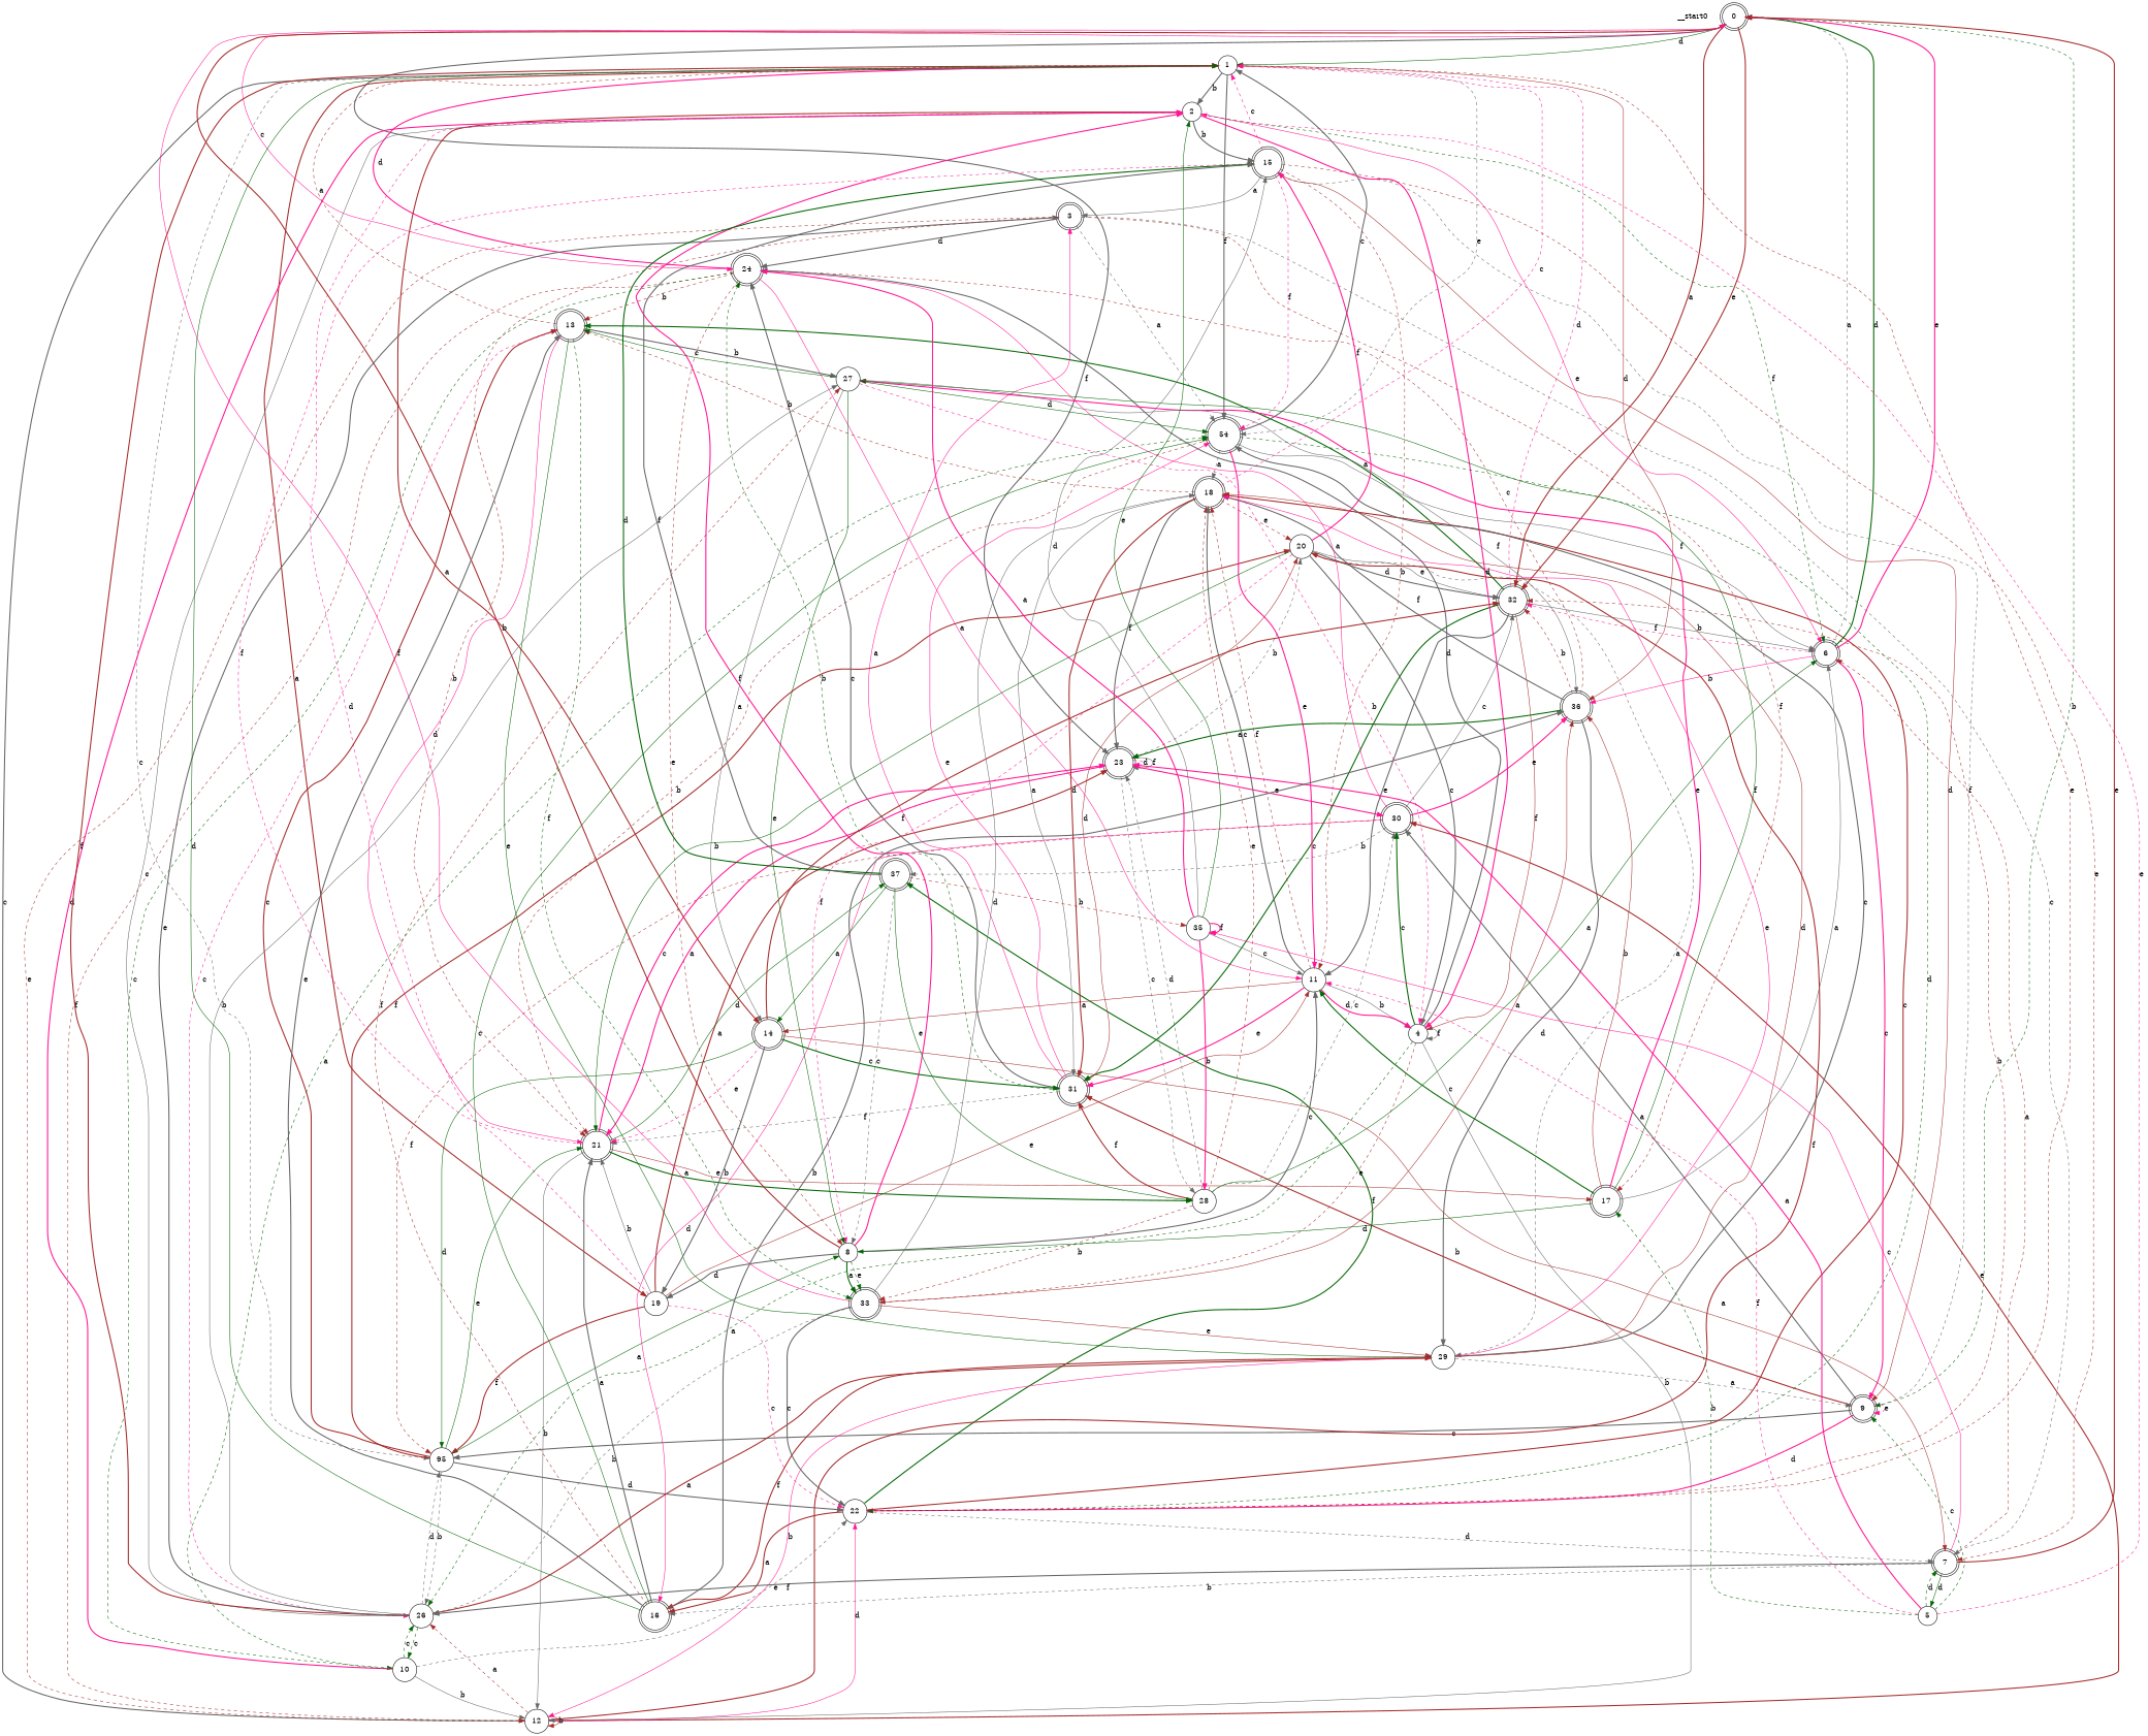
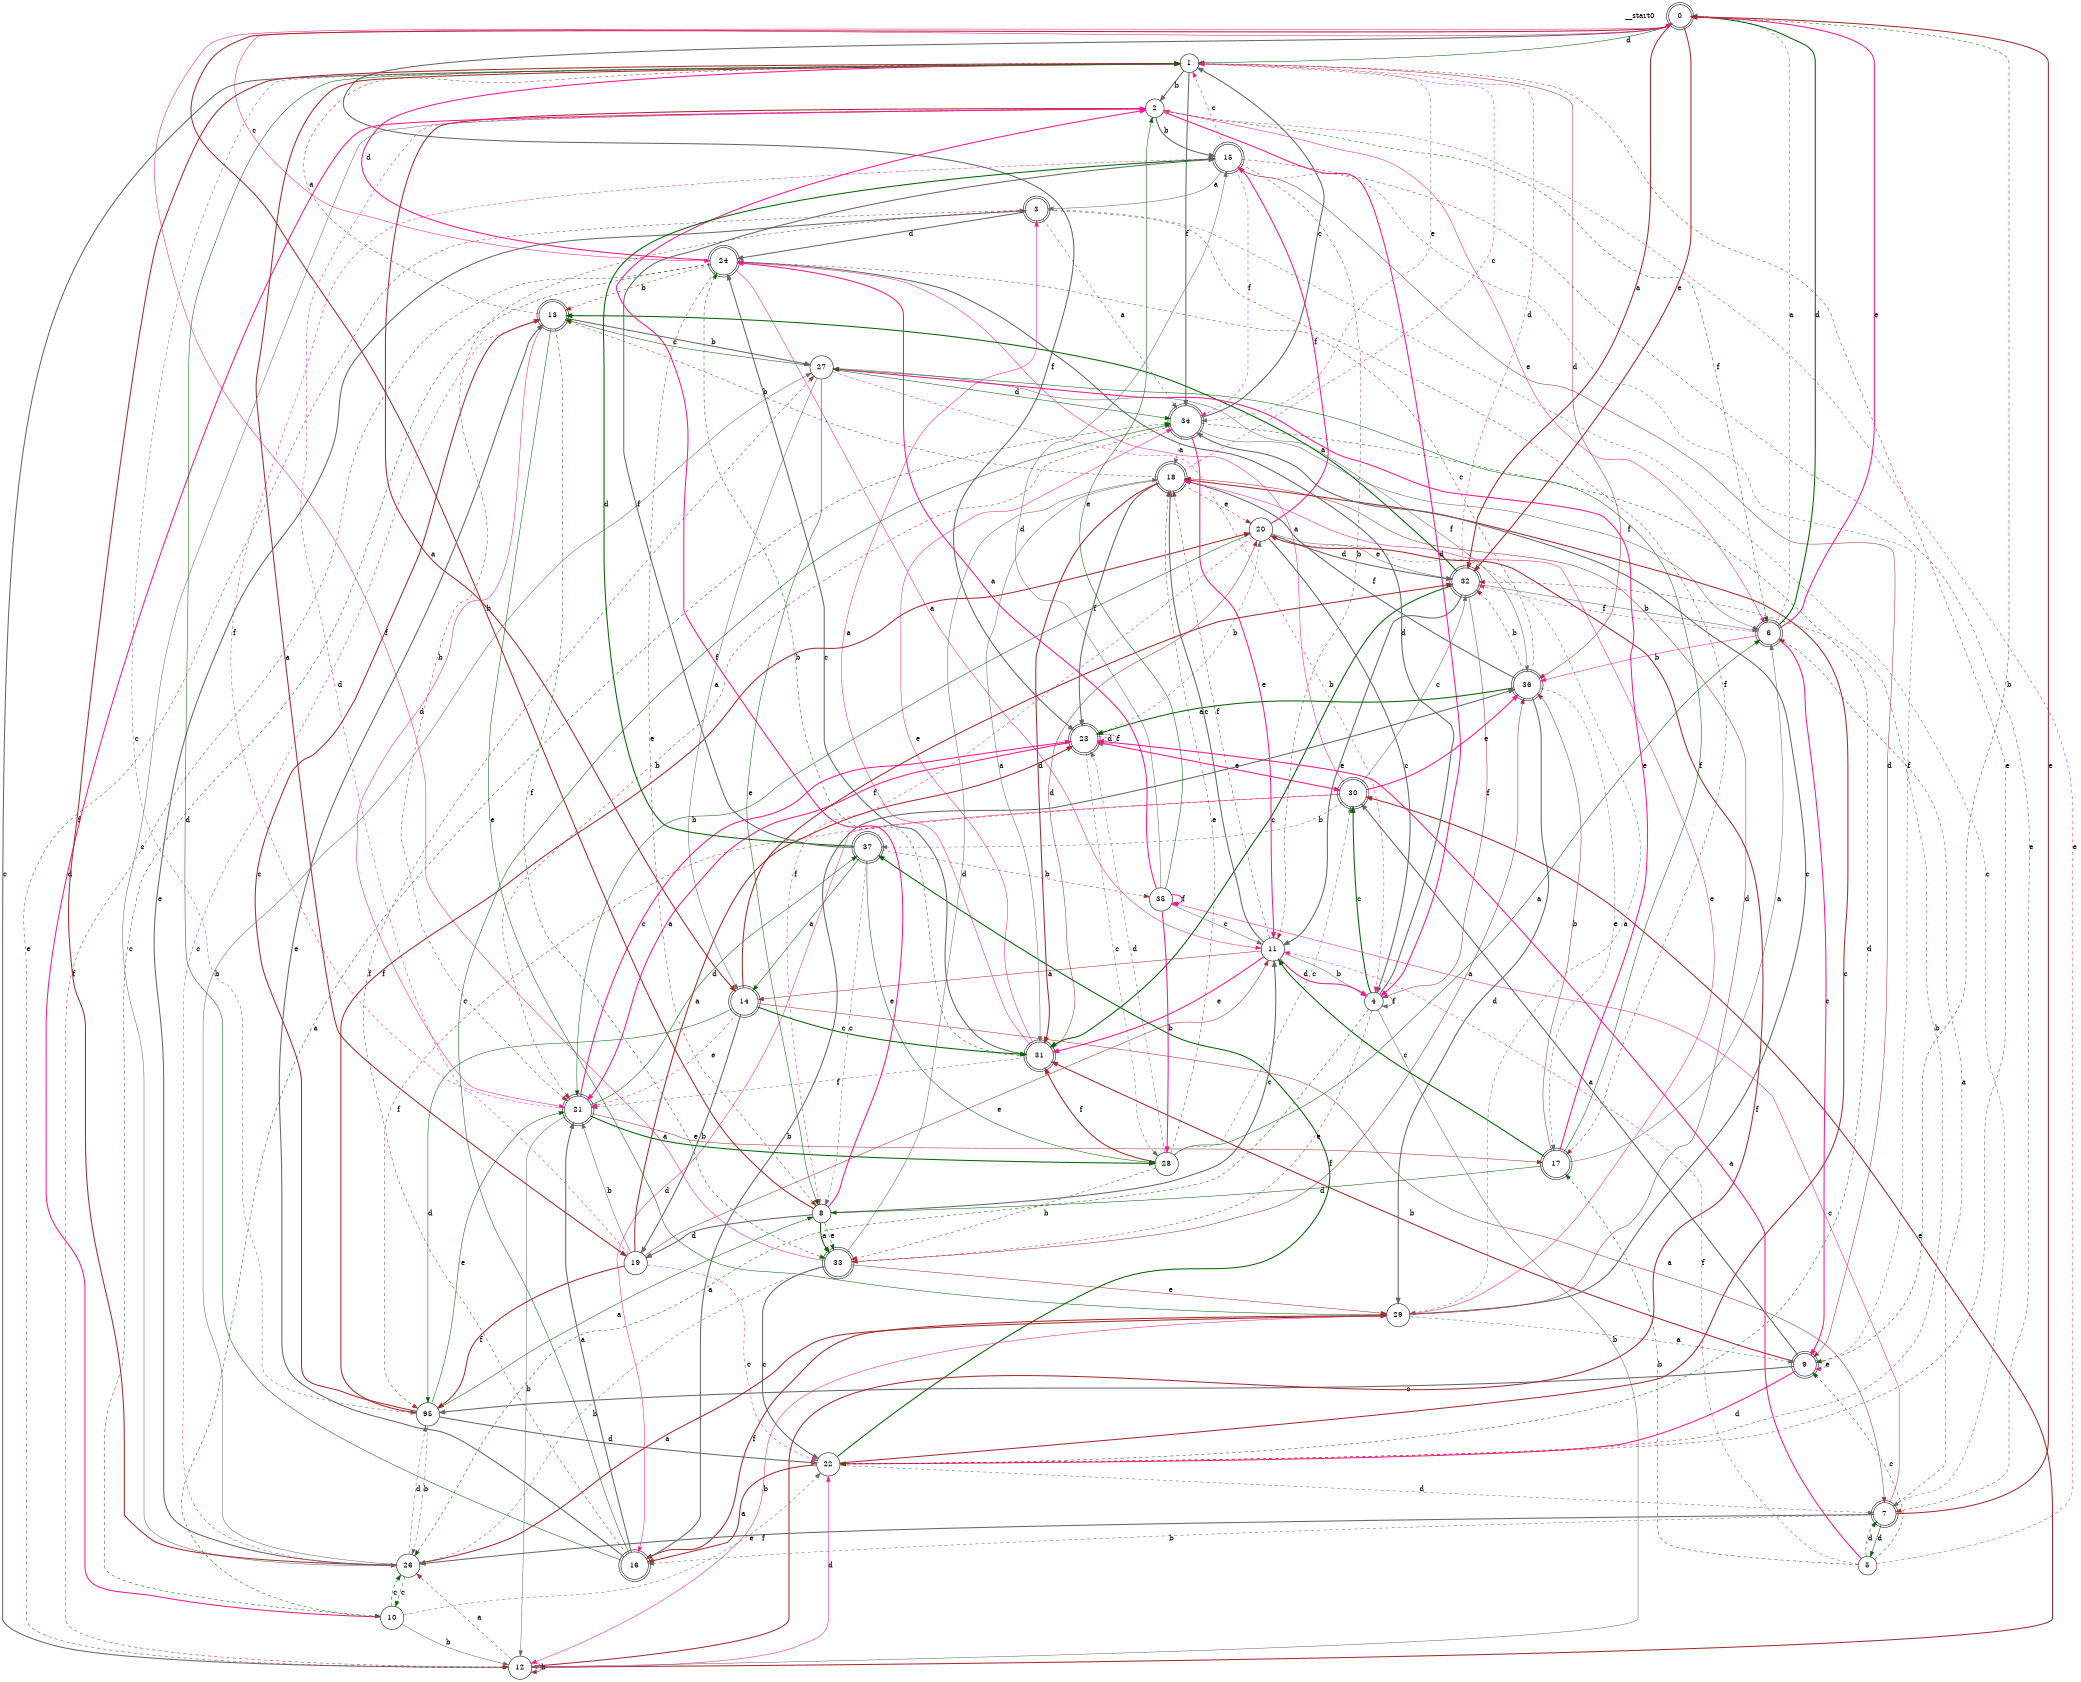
  digraph {
    rankdir=TB
    node [shape=doublecircle color=black fillcolor=white style="rounded,filled"]
    edge [color=gray40 style=bold]
    __start0 [shape=none color="" fillcolor="" style=""]
    n2 [label=0]
    n3 [label=1 shape=circle style=filled]
    n4 [label=9]
    n5 [label=23]
    n6 [label=24]
    n7 [label=32]
    n8 [label=2 shape=circle style=filled]
    n9 [label=19 shape=circle style=filled]
    n10 [label=95 shape=circle style=filled]
-   n11 [label=54]
+   n11 [label=34]
    n12 [label=36]
    n13 [label=15]
    n14 [label=30]
    n15 [label=22 shape=circle style=filled]
    n16 [label=31]
    n17 [label=21]
    n18 [label=20 shape=circle style=filled]
    n19 [label=28 shape=circle style=filled]
    n20 [label=12 shape=circle style=filled]
    n21 [label=11 shape=circle style=filled]
    n22 [label=8 shape=circle style=filled]
    n23 [label=10 shape=circle style=filled]
    n24 [label=13]
    n25 [label=4 shape=circle style=filled]
    n26 [label=6]
    n27 [label=14]
    n28 [label=26 shape=circle style=filled]
    n29 [label=18]
    n30 [label=17]
    n31 [label=29 shape=circle style=filled]
    n32 [label=33]
    n33 [label=7]
    n34 [label=3]
    n35 [label=27 shape=circle style=filled]
    n36 [label=5 shape=circle style=filled]
    n37 [label=16]
    n38 [label=35 shape=circle style=filled]
    n39 [label=37]
    n2 -> n3 [color=darkgreen label=d style=solid]
    n2 -> n4 [color=darkgreen label=b style=dashed]
    n2 -> n5 [label=f]
    n2 -> n6 [color=deeppink label=c style=solid]
    n2 -> n7 [color=brown label=a]
    n2 -> n7 [color=brown label=e]
    n3 -> n8 [label=b]
    n3 -> n9 [color=brown label=a]
    n3 -> n10 [label=c style=dashed]
    n3 -> n11 [label=e style=dashed]
    n3 -> n11 [label=f]
    n3 -> n12 [color=brown label=d style=solid]
    n4 -> n4 [color=deeppink label=e style=dashed]
    n4 -> n10 [label=c]
    n4 -> n13 [label=f style=dashed]
    n4 -> n14 [label=a]
    n4 -> n15 [color=deeppink label=d]
    n4 -> n16 [color=brown label=b]
    n5 -> n5 [color=deeppink label=d style=dashed]
    n5 -> n5 [label=f style=solid]
    n5 -> n14 [color=deeppink label=e]
    n5 -> n17 [color=deeppink label=a]
    n5 -> n18 [label=b style=dashed]
    n5 -> n19 [label=c style=dashed]
    n6 -> n3 [color=deeppink label=d]
    n6 -> n20 [color=brown label=f style=dashed]
    n6 -> n21 [color=deeppink label=a style=solid]
    n6 -> n22 [color=brown label=e style=dashed]
    n6 -> n23 [color=darkgreen label=c style=dashed]
    n6 -> n24 [color=brown label=b style=dashed]
    n7 -> n3 [color=deeppink label=d style=dashed]
    n7 -> n16 [color=darkgreen label=c]
    n7 -> n21 [label=e]
    n7 -> n24 [color=darkgreen label=a]
    n7 -> n25 [color=brown label=f style=solid]
    n7 -> n26 [label=b style=solid]
    n8 -> n13 [label=b]
    n8 -> n25 [color=deeppink label=d]
    n8 -> n26 [color=deeppink label=e style=solid]
    n8 -> n26 [color=darkgreen label=f style=dashed]
    n8 -> n27 [color=brown label=a]
    n8 -> n28 [label=c style=solid]
    n9 -> n5 [color=brown label=a]
    n9 -> n8 [color=deeppink label=d style=dashed]
    n9 -> n10 [color=brown label=f]
    n9 -> n15 [color=deeppink label=c style=dashed]
    n9 -> n17 [label=b style=solid]
    n9 -> n21 [color=brown label=e style=solid]
    n10 -> n15 [label=d]
    n10 -> n17 [color=darkgreen label=e style=solid]
    n10 -> n18 [color=brown label=f]
    n10 -> n22 [color=darkgreen label=a style=solid]
    n10 -> n24 [color=brown label=c]
    n10 -> n28 [label=b style=dashed]
    n11 -> n3 [label=c]
    n11 -> n15 [color=darkgreen label=d style=dashed]
    n11 -> n17 [color=brown label=b style=dashed]
    n11 -> n21 [color=deeppink label=e]
    n11 -> n26 [label=f style=solid]
    n11 -> n29 [label=a style=dashed]
    n12 -> n5 [color=darkgreen label=a]
    n12 -> n6 [color=brown label=c style=dashed]
    n12 -> n7 [color=brown label=b style=dashed]
    n12 -> n29 [label=f]
+   n12 -> n30 [label=e style=dashed]
    n12 -> n31 [label=d]
    n13 -> n3 [color=deeppink label=c style=dashed]
    n13 -> n4 [color=brown label=d style=solid]
    n13 -> n11 [color=deeppink label=f style=dashed]
    n13 -> n21 [color=brown label=b style=dashed]
    n13 -> n33 [color=brown label=e style=dashed]
    n13 -> n34 [label=a style=solid]
    n14 -> n6 [color=deeppink label=a style=solid]
    n14 -> n7 [label=c style=solid]
    n14 -> n10 [color=brown label=f style=dashed]
    n14 -> n12 [color=deeppink label=e]
    n14 -> n37 [color=deeppink label=d style=solid]
    n14 -> n39 [label=b style=dashed]
    n15 -> n3 [color=brown label=e style=dashed]
    n15 -> n7 [color=brown label=b style=dashed]
    n15 -> n29 [color=brown label=c]
    n15 -> n33 [label=d style=dashed]
    n15 -> n37 [color=brown label=a]
    n15 -> n39 [color=darkgreen label=f]
    n16 -> n6 [color=darkgreen label=b style=dashed]
    n16 -> n6 [label=c]
    n16 -> n11 [color=deeppink label=e style=solid]
    n16 -> n17 [label=f style=dashed]
    n16 -> n18 [color=brown label=d style=solid]
    n16 -> n34 [color=deeppink label=a style=solid]
    n17 -> n5 [color=deeppink label=c]
    n17 -> n13 [color=deeppink label=f style=dashed]
    n17 -> n19 [color=darkgreen label=a]
    n17 -> n20 [label=b style=solid]
    n17 -> n30 [color=brown label=e style=solid]
    n17 -> n39 [color=darkgreen label=d style=solid]
    n18 -> n7 [label=d]
    n18 -> n7 [label=e style=solid]
    n18 -> n13 [color=deeppink label=f]
    n18 -> n17 [color=darkgreen label=b style=solid]
    n18 -> n22 [color=deeppink label=f style=dashed]
    n18 -> n25 [label=c]
    n18 -> n31 [label=a style=dashed]
    n19 -> n5 [label=d style=dashed]
    n19 -> n14 [label=c style=dashed]
    n19 -> n16 [color=brown label=f]
    n19 -> n26 [color=darkgreen label=a style=solid]
    n19 -> n29 [color=brown label=e style=dashed]
    n19 -> n32 [color=brown label=b style=dashed]
    n20 -> n3 [label=c]
    n20 -> n14 [color=brown label=e]
    n20 -> n15 [color=deeppink label=d style=solid]
    n20 -> n18 [color=brown label=f]
    n20 -> n20 [color=brown label=b style=solid]
    n20 -> n28 [color=brown label=a style=dashed]
    n21 -> n16 [color=deeppink label=e]
    n21 -> n25 [label=b style=solid]
    n21 -> n25 [color=deeppink label=d]
    n21 -> n27 [color=brown label=a style=solid]
    n21 -> n29 [label=c]
    n21 -> n29 [color=brown label=f style=dashed]
    n22 -> n2 [color=brown label=b]
    n22 -> n8 [color=deeppink label=f]
    n22 -> n9 [label=d]
    n22 -> n21 [label=c]
    n22 -> n32 [color=darkgreen label=a]
    n22 -> n32 [color=darkgreen label=e style=dashed]
    n23 -> n8 [color=deeppink label=d]
    n23 -> n11 [color=darkgreen label=a style=dashed]
    n23 -> n15 [label=e style=dashed]
    n23 -> n20 [label=b style=solid]
    n23 -> n28 [color=darkgreen label=c style=dashed]
    n24 -> n3 [color=brown label=a style=dashed]
    n24 -> n17 [color=deeppink label=d style=solid]
    n24 -> n28 [color=deeppink label=c style=dashed]
    n24 -> n31 [color=darkgreen label=e style=solid]
    n24 -> n32 [color=darkgreen label=f style=dashed]
    n24 -> n35 [label=b]
    n25 -> n6 [label=d]
    n25 -> n14 [color=darkgreen label=c]
    n25 -> n20 [label=b style=solid]
    n25 -> n25 [label=f style=solid]
    n25 -> n28 [color=darkgreen label=a style=dashed]
    n25 -> n32 [color=brown label=e style=dashed]
    n26 -> n2 [label=a style=dashed]
    n26 -> n2 [color=darkgreen label=d]
    n26 -> n2 [color=deeppink label=e]
    n26 -> n4 [color=deeppink label=c]
    n26 -> n7 [color=deeppink label=f style=dashed]
    n26 -> n12 [color=deeppink label=b style=solid]
    n27 -> n7 [color=brown label=f]
    n27 -> n9 [label=b]
    n27 -> n10 [color=darkgreen label=d style=solid]
    n27 -> n16 [color=darkgreen label=c]
    n27 -> n17 [color=deeppink label=e style=dashed]
    n27 -> n33 [color=brown label=a style=solid]
    n28 -> n3 [color=brown label=f]
    n28 -> n10 [label=d style=dashed]
    n28 -> n23 [color=darkgreen label=c style=dashed]
    n28 -> n31 [color=brown label=a]
    n28 -> n34 [label=e]
    n28 -> n35 [label=b style=solid]
    n29 -> n3 [color=deeppink label=c style=dashed]
    n29 -> n5 [label=f]
    n29 -> n16 [label=a style=solid]
    n29 -> n16 [color=brown label=d]
    n29 -> n18 [color=brown label=e style=dashed]
    n29 -> n24 [color=brown label=b style=dashed]
    n30 -> n12 [color=brown label=b style=solid]
    n30 -> n21 [color=darkgreen label=c]
    n30 -> n22 [color=darkgreen label=d style=solid]
    n30 -> n26 [label=a style=solid]
    n30 -> n35 [color=deeppink label=e]
    n30 -> n35 [color=darkgreen label=f style=solid]
    n31 -> n4 [label=a style=dashed]
    n31 -> n11 [label=c]
    n31 -> n20 [color=deeppink label=b style=solid]
    n31 -> n29 [color=brown label=d style=solid]
    n31 -> n29 [color=deeppink label=e style=solid]
    n31 -> n37 [color=brown label=f]
    n32 -> n2 [color=deeppink label=f style=solid]
    n32 -> n12 [color=brown label=a style=solid]
    n32 -> n15 [label=c]
    n32 -> n28 [label=b style=dashed]
    n32 -> n29 [label=d style=solid]
    n32 -> n31 [color=brown label=e style=solid]
    n33 -> n2 [color=brown label=e]
    n33 -> n26 [color=brown label=a style=dashed]
    n33 -> n28 [label=f]
    n33 -> n36 [color=darkgreen label=d style=solid]
    n33 -> n37 [label=b style=dashed]
    n33 -> n38 [color=deeppink label=c style=solid]
    n34 -> n6 [label=d]
    n34 -> n11 [label=a style=dashed]
    n34 -> n17 [color=brown label=b style=dashed]
    n34 -> n20 [color=brown label=e style=dashed]
    n34 -> n30 [color=brown label=f style=dashed]
    n34 -> n33 [label=c style=dashed]
    n35 -> n11 [color=darkgreen label=d style=solid]
    n35 -> n12 [label=f style=solid]
    n35 -> n22 [color=darkgreen label=e style=solid]
    n35 -> n24 [color=darkgreen label=c style=solid]
    n35 -> n25 [color=deeppink label=b style=dashed]
    n35 -> n27 [label=a style=solid]
    n36 -> n4 [color=darkgreen label=c style=dashed]
    n36 -> n5 [color=deeppink label=a]
    n36 -> n8 [color=deeppink label=e style=dashed]
    n36 -> n21 [color=deeppink label=f style=dashed]
    n36 -> n30 [color=darkgreen label=b style=dashed]
    n36 -> n33 [color=darkgreen label=d style=dashed]
    n37 -> n3 [color=darkgreen label=d style=solid]
    n37 -> n11 [color=darkgreen label=c style=solid]
    n37 -> n12 [label=b]
    n37 -> n17 [label=a]
    n37 -> n24 [label=e]
    n37 -> n35 [color=brown label=f style=dashed]
    n38 -> n6 [color=deeppink label=a]
    n38 -> n8 [color=darkgreen label=e style=solid]
    n38 -> n13 [label=d style=solid]
    n38 -> n19 [color=deeppink label=b]
    n38 -> n21 [label=c style=solid]
    n38 -> n38 [color=deeppink label=f]
    n39 -> n13 [color=darkgreen label=d]
    n39 -> n13 [label=f]
    n39 -> n19 [color=darkgreen label=e style=solid]
    n39 -> n22 [label=c style=dashed]
    n39 -> n27 [color=darkgreen label=a style=solid]
    n39 -> n38 [color=brown label=b style=dashed]
  }
